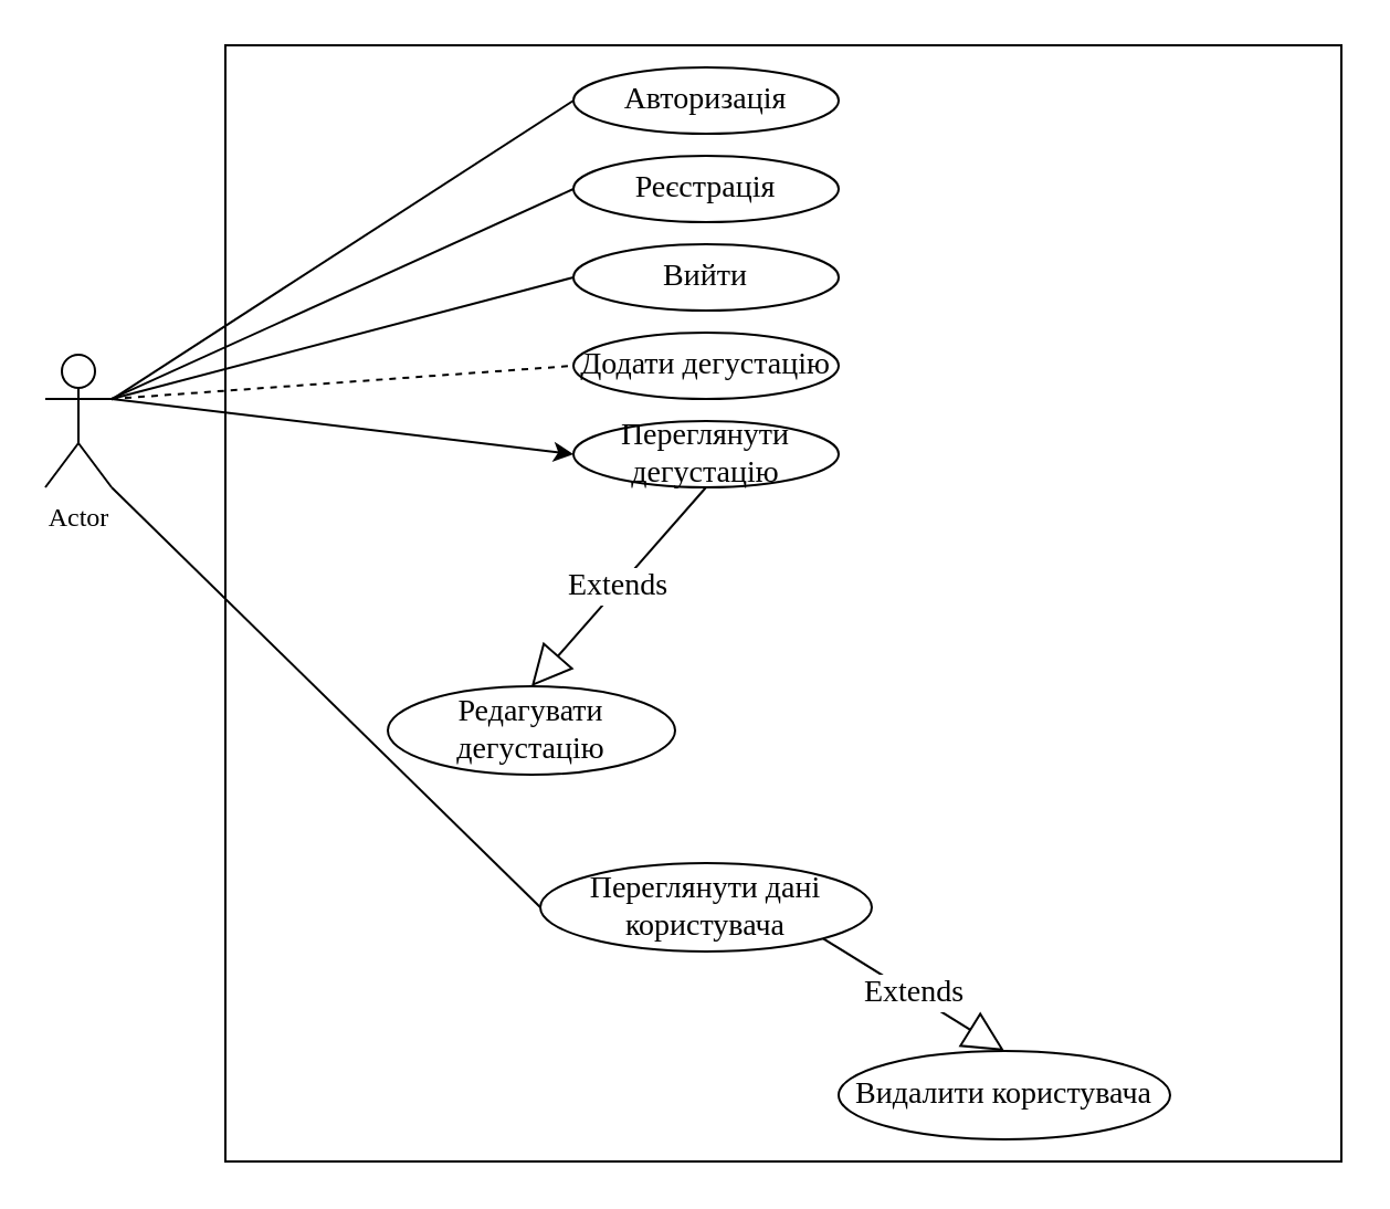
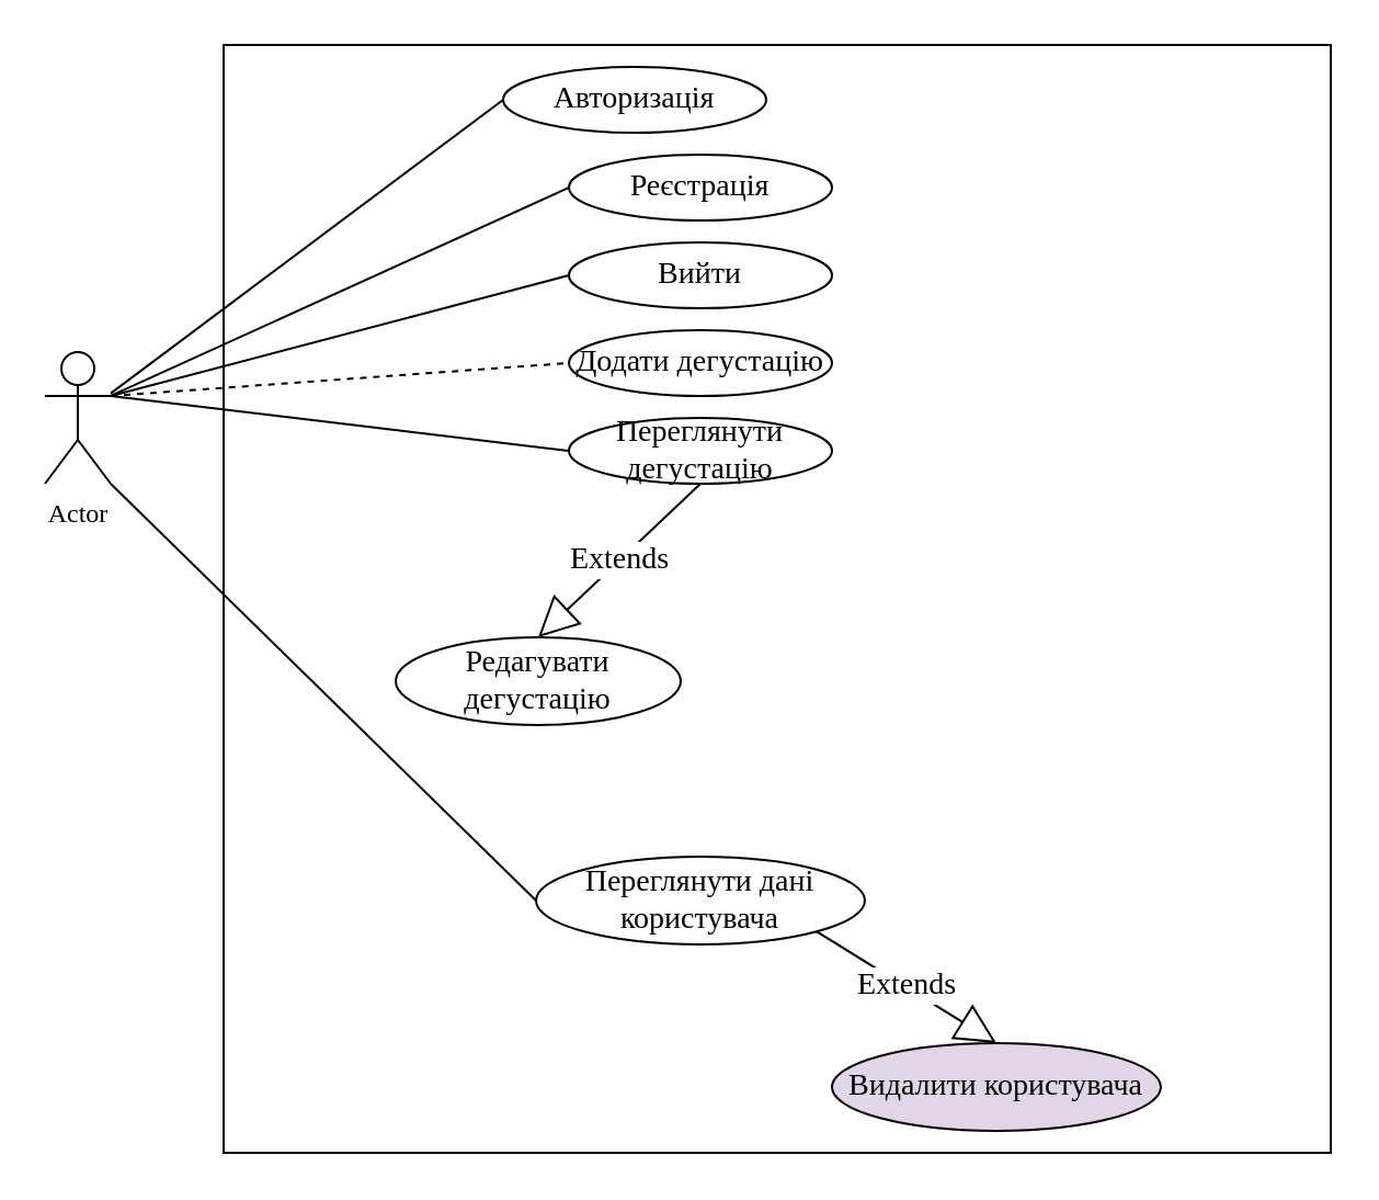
  <mxCell id="0" />
  <mxCell id="1" parent="0" />
  <mxCell id="2" value="" style="whiteSpace=wrap;html=1;aspect=fixed;" vertex="1" parent="1"><mxGeometry x="101.5" y="20" width="505" height="505" as="geometry" /></mxCell>
- <mxCell id="3" value="Авторизація" style="ellipse;whiteSpace=wrap;html=1;fontSize=14;fontFamily=Times New Roman;" vertex="1" parent="1"><mxGeometry x="259" y="30" width="120" height="30" as="geometry" /></mxCell>
+ <mxCell id="3" value="Авторизація" style="ellipse;whiteSpace=wrap;html=1;fontSize=14;fontFamily=Times New Roman;" vertex="1" parent="1"><mxGeometry x="229" y="30" width="120" height="30" as="geometry" /></mxCell>
  <mxCell id="4" value="Реєстрація" style="ellipse;whiteSpace=wrap;html=1;fontSize=14;fontFamily=Times New Roman;" vertex="1" parent="1"><mxGeometry x="259" y="70" width="120" height="30" as="geometry" /></mxCell>
  <mxCell id="5" value="Додати дегустацію" style="ellipse;whiteSpace=wrap;html=1;fontSize=14;fontFamily=Times New Roman;" vertex="1" parent="1"><mxGeometry x="259" y="150" width="120" height="30" as="geometry" /></mxCell>
  <mxCell id="6" value="Переглянути дегустацію" style="ellipse;whiteSpace=wrap;html=1;fontSize=14;fontFamily=Times New Roman;" vertex="1" parent="1"><mxGeometry x="259" y="190" width="120" height="30" as="geometry" /></mxCell>
- <mxCell id="7" value="Редагувати дегустацію" style="ellipse;whiteSpace=wrap;html=1;fontSize=14;fontFamily=Times New Roman;" vertex="1" parent="1"><mxGeometry x="175" y="310" width="130" height="40" as="geometry" /></mxCell>
+ <mxCell id="7" value="Редагувати дегустацію" style="ellipse;whiteSpace=wrap;html=1;fontSize=14;fontFamily=Times New Roman;" vertex="1" parent="1"><mxGeometry x="180" y="290" width="130" height="40" as="geometry" /></mxCell>
  <mxCell id="8" value="Переглянути дані користувача" style="ellipse;whiteSpace=wrap;html=1;fontSize=14;fontFamily=Times New Roman;" vertex="1" parent="1"><mxGeometry x="244" y="390" width="150" height="40" as="geometry" /></mxCell>
- <mxCell id="9" value="Видалити користувача" style="ellipse;whiteSpace=wrap;html=1;fontSize=14;fontFamily=Times New Roman;" vertex="1" parent="1"><mxGeometry x="379" y="475" width="150" height="40" as="geometry" /></mxCell>
+ <mxCell id="9" value="Видалити користувача" style="ellipse;whiteSpace=wrap;html=1;fontSize=14;fontFamily=Times New Roman;fillColor=#e1d5e7;" vertex="1" parent="1"><mxGeometry x="379" y="475" width="150" height="40" as="geometry" /></mxCell>
  <mxCell id="10" value="Вийти" style="ellipse;whiteSpace=wrap;html=1;fontSize=14;fontFamily=Times New Roman;" vertex="1" parent="1"><mxGeometry x="259" y="110" width="120" height="30" as="geometry" /></mxCell>
  <mxCell id="11" value="" style="endArrow=none;html=1;entryX=0;entryY=0.5;entryDx=0;entryDy=0;" edge="1" parent="1" source="17" target="3"><mxGeometry width="50" height="50" relative="1" as="geometry"><mxPoint x="50" y="160" as="sourcePoint" /><mxPoint x="100" y="110" as="targetPoint" /></mxGeometry></mxCell>
  <mxCell id="12" value="" style="endArrow=none;html=1;entryX=1;entryY=0.333;entryDx=0;entryDy=0;entryPerimeter=0;exitX=0;exitY=0.5;exitDx=0;exitDy=0;" edge="1" parent="1" source="4" target="17"><mxGeometry width="50" height="50" relative="1" as="geometry"><mxPoint x="370" y="290" as="sourcePoint" /><mxPoint x="420" y="240" as="targetPoint" /></mxGeometry></mxCell>
  <mxCell id="13" value="" style="endArrow=none;html=1;entryX=0;entryY=0.5;entryDx=0;entryDy=0;" edge="1" parent="1" target="10"><mxGeometry width="50" height="50" relative="1" as="geometry"><mxPoint x="50" y="180" as="sourcePoint" /><mxPoint x="420" y="240" as="targetPoint" /></mxGeometry></mxCell>
  <mxCell id="14" value="" style="endArrow=none;html=1;exitX=1;exitY=0.333;exitDx=0;exitDy=0;exitPerimeter=0;entryX=0;entryY=0.5;entryDx=0;entryDy=0;dashed=1;" edge="1" parent="1" source="17" target="5"><mxGeometry width="50" height="50" relative="1" as="geometry"><mxPoint x="370" y="290" as="sourcePoint" /><mxPoint x="420" y="240" as="targetPoint" /></mxGeometry></mxCell>
- <mxCell id="15" value="" style="endArrow=classic;html=1;exitX=1;exitY=0.333;exitDx=0;exitDy=0;exitPerimeter=0;entryX=0;entryY=0.5;entryDx=0;entryDy=0;" edge="1" parent="1" source="17" target="6"><mxGeometry width="50" height="50" relative="1" as="geometry"><mxPoint x="370" y="290" as="sourcePoint" /><mxPoint x="420" y="240" as="targetPoint" /></mxGeometry></mxCell>
+ <mxCell id="15" value="" style="endArrow=none;html=1;exitX=1;exitY=0.333;exitDx=0;exitDy=0;exitPerimeter=0;entryX=0;entryY=0.5;entryDx=0;entryDy=0;" edge="1" parent="1" source="17" target="6"><mxGeometry width="50" height="50" relative="1" as="geometry"><mxPoint x="370" y="290" as="sourcePoint" /><mxPoint x="420" y="240" as="targetPoint" /></mxGeometry></mxCell>
  <mxCell id="16" value="" style="endArrow=none;html=1;exitX=1;exitY=1;exitDx=0;exitDy=0;exitPerimeter=0;entryX=0;entryY=0.5;entryDx=0;entryDy=0;" edge="1" parent="1" source="17" target="8"><mxGeometry width="50" height="50" relative="1" as="geometry"><mxPoint x="370" y="290" as="sourcePoint" /><mxPoint x="420" y="240" as="targetPoint" /></mxGeometry></mxCell>
  <mxCell id="17" value="Actor" style="shape=umlActor;verticalLabelPosition=bottom;verticalAlign=top;html=1;outlineConnect=0;noLabel=0;fontFamily=Times New Roman;" vertex="1" parent="1"><mxGeometry x="20" y="160" width="30" height="60" as="geometry" /></mxCell>
  <mxCell id="18" value="Extends" style="endArrow=block;endSize=16;endFill=0;html=1;fontFamily=Times New Roman;fontSize=14;exitX=1;exitY=1;exitDx=0;exitDy=0;entryX=0.5;entryY=0;entryDx=0;entryDy=0;" edge="1" parent="1" source="8" target="9"><mxGeometry width="160" relative="1" as="geometry"><mxPoint x="310" y="270" as="sourcePoint" /><mxPoint x="470" y="270" as="targetPoint" /></mxGeometry></mxCell>
  <mxCell id="19" value="Extends" style="endArrow=block;endSize=16;endFill=0;html=1;fontFamily=Times New Roman;fontSize=14;exitX=0.5;exitY=1;exitDx=0;exitDy=0;entryX=0.5;entryY=0;entryDx=0;entryDy=0;" edge="1" parent="1" source="6" target="7"><mxGeometry width="160" relative="1" as="geometry"><mxPoint x="310" y="270" as="sourcePoint" /><mxPoint x="470" y="270" as="targetPoint" /></mxGeometry></mxCell>
